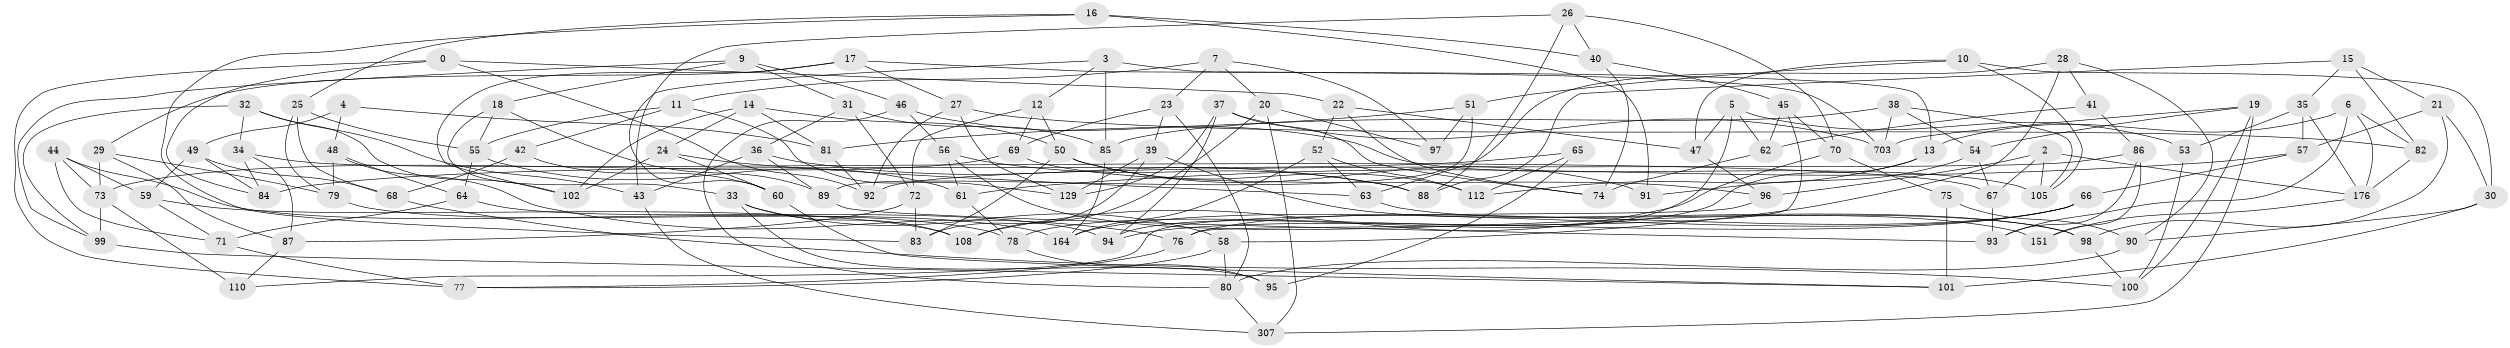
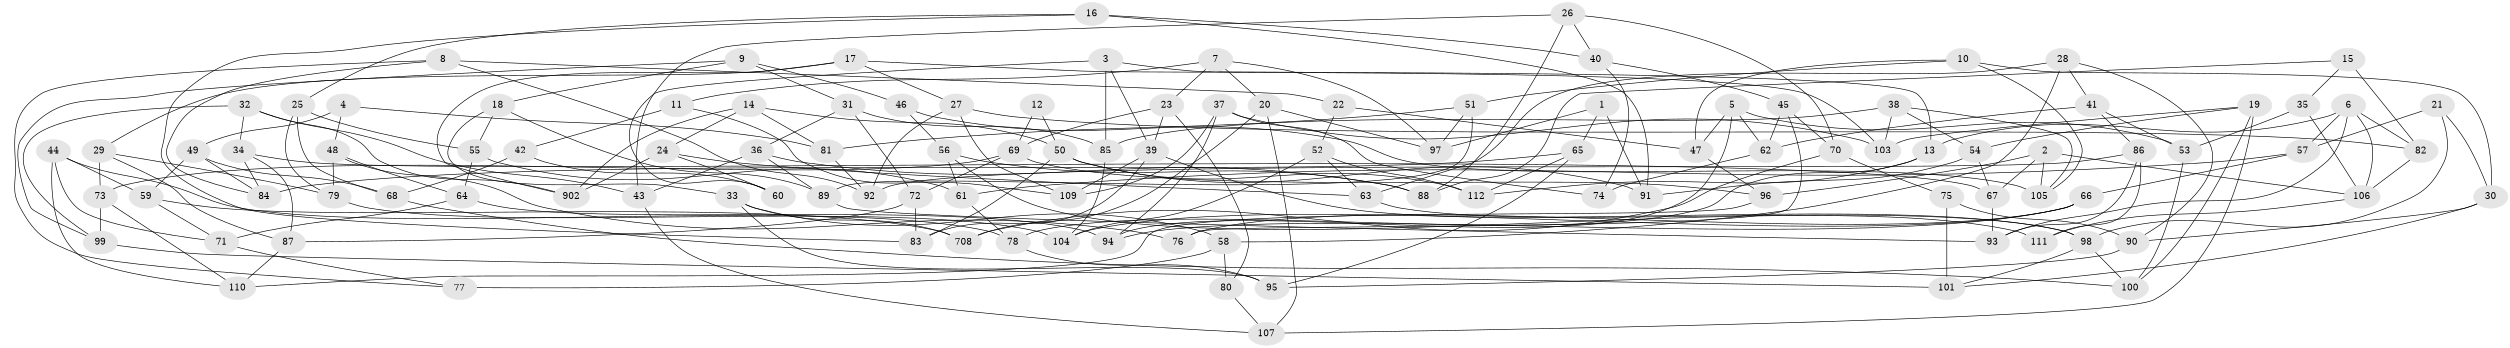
  graph {
    node [color=gray90 style=filled]
+   1
    65
    91
    97
    84
    112
    95
    2
    67
    96
    105
-   106 [label=176]
+   106
    93
    110
    3
    12
    13
    60
    85
    50
    69
    72
    78
    101
-   104 [label=164]
+   104
    4
    48
    49
    81
    79
    76
    64
    68
    59
    75
    90
    92
    5
    47
    53
    62
    94
    100
    74
    6
    82
-   111 [label=151]
+   111
    7
    11
    20
    23
    42
    55
-   109 [label=129]
-   107 [label=307]
-   108
+   109
+   107
+   108 [label=708]
    39
    80
-   8 [label=0]
+   8
    22
    77
    52
    9
    18
    31
    46
    99
    33
    89
    36
    56
    10
    30
    51
    61
    83
    73
    87
    14
    24
-   102
+   102 [label=902]
    63
    15
    21
    35
    88
    57
    98
    16
    25
    40
    45
    17
    27
    29
-   103 [label=703]
+   103
    58
    19
    54
    66
    26
    43
    70
    28
    41
    86
    32
    34
    37
    38
    44
    71
+   1 -- 65
+   1 -- 91
+   1 -- 97
    65 -- 84
    65 -- 112
    65 -- 95
    2 -- 67
    2 -- 96
    2 -- 105
    2 -- 106
    67 -- 93
    96 -- 110
    106 -- 111
-   3 -- 12
+   3 -- 39
    3 -- 13
    3 -- 60
    3 -- 85
    12 -- 50
    12 -- 69
-   12 -- 72
+   69 -- 72
    13 -- 112
    13 -- 78
-   60 -- 101
+   98 -- 101
    85 -- 104
    50 -- 91
    50 -- 112
    50 -- 83
    69 -- 96
    69 -- 73
    72 -- 83
    72 -- 87
    78 -- 95
    4 -- 48
    4 -- 49
    4 -- 81
    48 -- 79
    48 -- 76
    48 -- 64
    49 -- 84
    49 -- 68
    49 -- 59
    81 -- 92
    79 -- 104
-   76 -- 77
    64 -- 94
    64 -- 71
    68 -- 100
    59 -- 108
    59 -- 71
    75 -- 101
    75 -- 90
-   90 -- 80
+   90 -- 95
    5 -- 47
    5 -- 53
    5 -- 62
    5 -- 94
    47 -- 96
    53 -- 100
    62 -- 74
    6 -- 106
    6 -- 93
    6 -- 13
    6 -- 82
    82 -- 106
    7 -- 97
    7 -- 11
    7 -- 20
    7 -- 23
    11 -- 42
-   11 -- 55
    11 -- 109
    20 -- 97
    20 -- 107
    20 -- 108
    23 -- 69
    23 -- 39
    23 -- 80
    42 -- 60
    42 -- 68
    55 -- 64
    55 -- 61
    39 -- 109
    39 -- 83
    39 -- 98
    80 -- 107
    8 -- 84
    8 -- 92
    8 -- 22
    8 -- 77
    22 -- 47
-   22 -- 74
    22 -- 52
    52 -- 112
    52 -- 104
    52 -- 63
    9 -- 18
    9 -- 31
    9 -- 46
    9 -- 99
    18 -- 55
    18 -- 33
    18 -- 89
    31 -- 85
    31 -- 72
    31 -- 36
    46 -- 105
-   46 -- 80
    46 -- 56
    99 -- 101
    33 -- 95
    33 -- 108
    33 -- 58
    89 -- 93
    36 -- 89
    36 -- 88
    36 -- 43
    56 -- 111
    56 -- 61
    56 -- 88
    10 -- 105
    10 -- 47
    10 -- 30
    10 -- 51
    30 -- 101
    30 -- 90
    51 -- 97
    51 -- 81
    51 -- 89
    61 -- 78
    73 -- 110
    73 -- 99
    87 -- 110
    14 -- 50
    14 -- 81
    14 -- 24
    14 -- 102
    24 -- 60
    24 -- 102
    24 -- 63
    63 -- 98
    15 -- 82
-   15 -- 21
    15 -- 35
    15 -- 88
    21 -- 30
    21 -- 57
    21 -- 98
    35 -- 106
    35 -- 53
-   35 -- 57
+   6 -- 57
    57 -- 61
    57 -- 66
    98 -- 100
    16 -- 91
    16 -- 83
    16 -- 25
    16 -- 40
    25 -- 79
    25 -- 68
    25 -- 55
    40 -- 74
    40 -- 45
    45 -- 76
    45 -- 62
    45 -- 70
    17 -- 102
    17 -- 27
    17 -- 29
    17 -- 103
    27 -- 92
    27 -- 82
    27 -- 109
    29 -- 79
    29 -- 73
    29 -- 87
    58 -- 80
    58 -- 77
    19 -- 100
    19 -- 107
    19 -- 103
    19 -- 54
    54 -- 91
    54 -- 67
    66 -- 104
    66 -- 76
    66 -- 94
    26 -- 88
    26 -- 40
    26 -- 43
    26 -- 70
    43 -- 107
    70 -- 75
    70 -- 108
    28 -- 90
    28 -- 63
    28 -- 58
    28 -- 41
+   41 -- 53
    41 -- 62
    41 -- 86
    86 -- 93
    86 -- 92
    86 -- 111
    32 -- 99
    32 -- 102
    32 -- 43
    32 -- 34
    34 -- 84
    34 -- 67
    34 -- 87
    37 -- 94
    37 -- 74
    37 -- 109
    37 -- 103
    38 -- 105
    38 -- 85
    38 -- 103
    38 -- 54
-   44 -- 73
+   44 -- 110
    44 -- 78
    44 -- 59
    44 -- 71
    71 -- 77
  }
